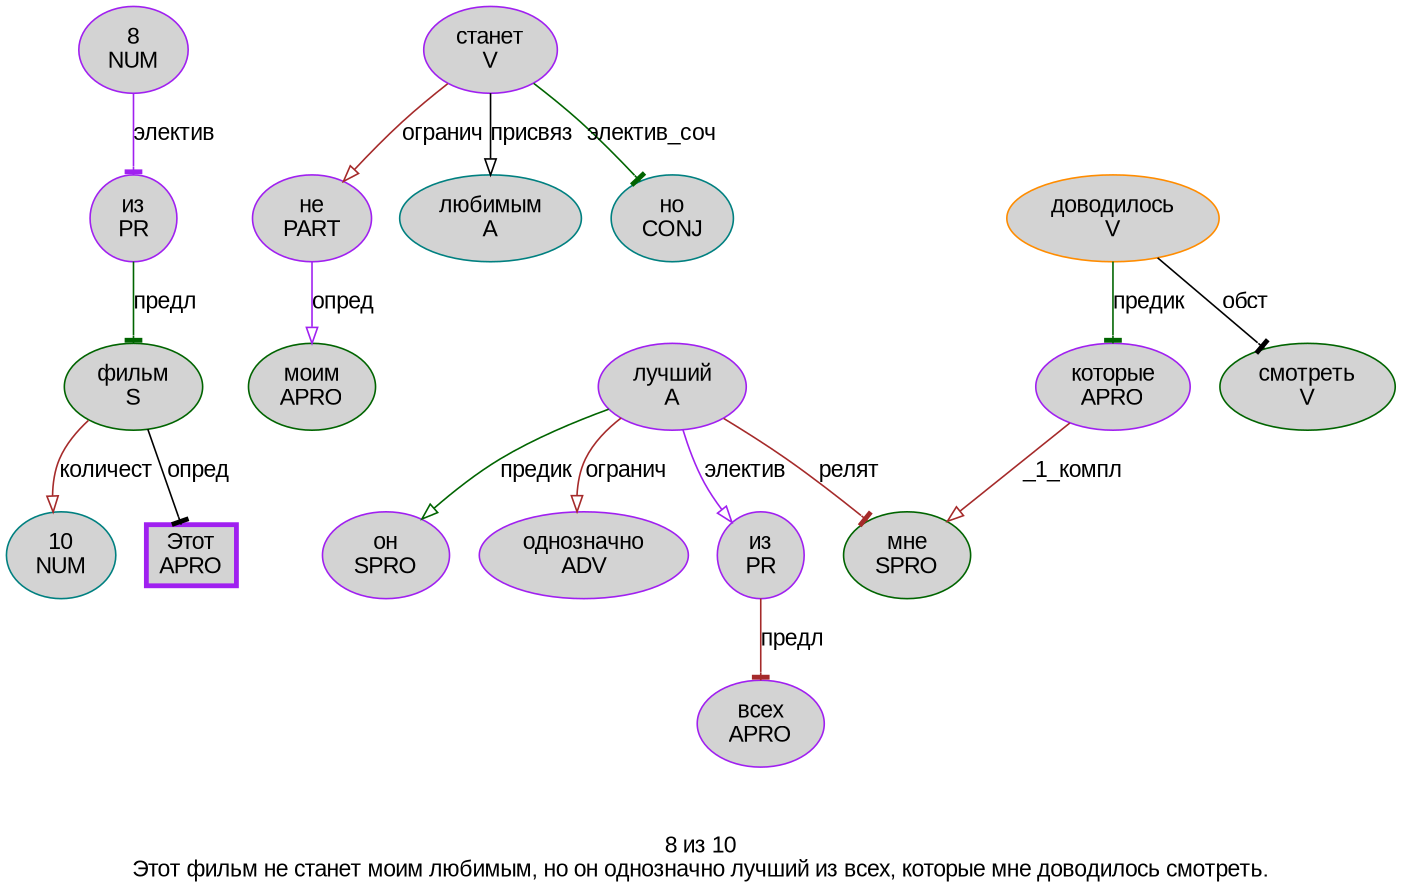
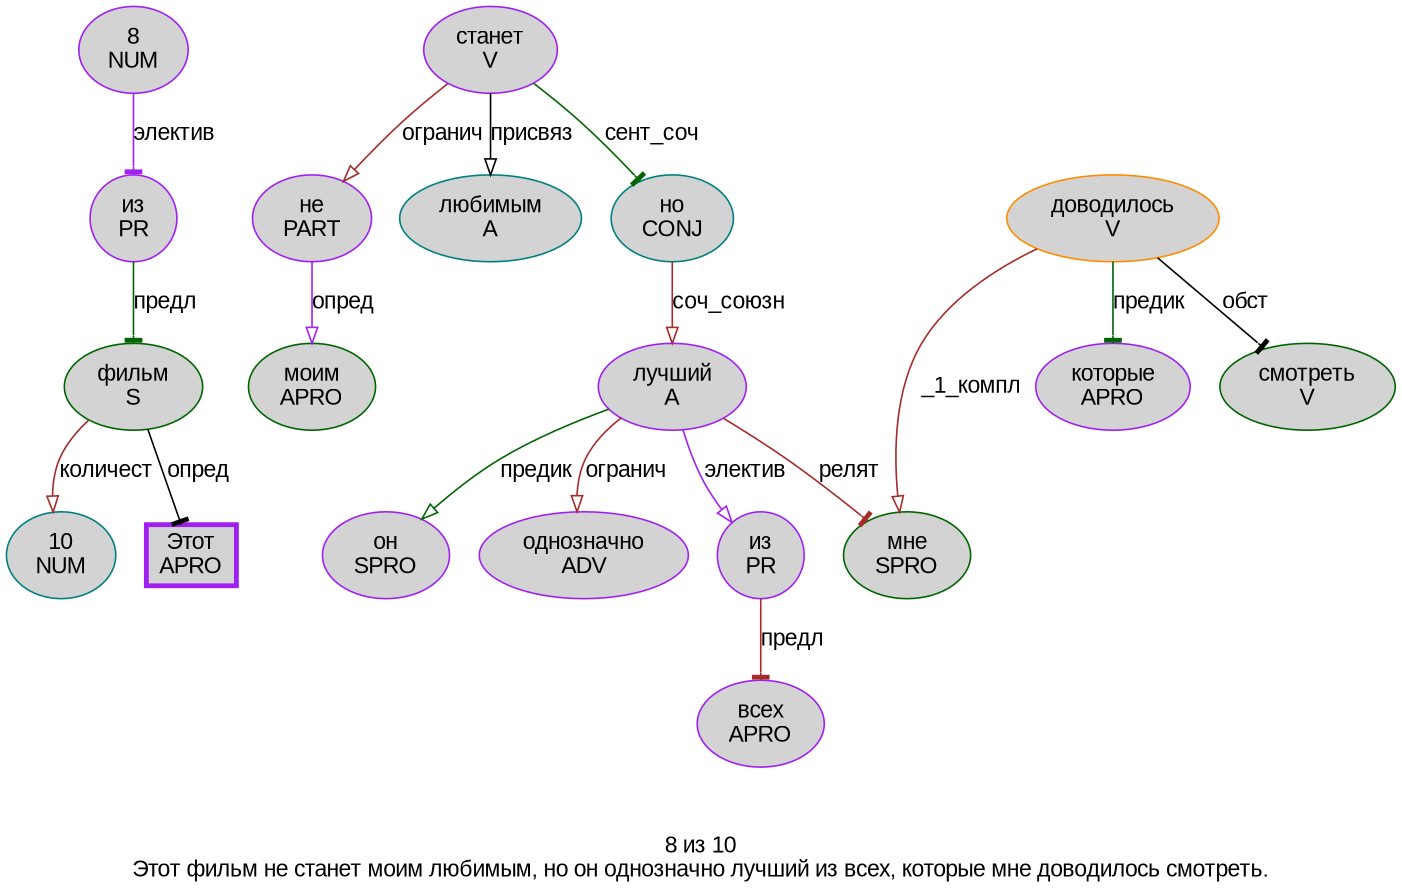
  digraph {
    fontname="Liberation Sans"
    label="8 из 10\nЭтот фильм не станет моим любимым, но он однозначно лучший из всех, которые мне доводилось смотреть."
    node [color=purple fillcolor=lightgray fontname="Liberation Sans" penwidth=1 shape=ellipse style=filled]
    edge [arrowhead=onormal color=brown fontname="Liberation Sans"]
    n1 [label="8\nNUM"]
    n2 [label="из\nPR"]
    n3 [color=darkgreen label="фильм\nS"]
    n4 [color=teal label="10\nNUM"]
    n5 [label="Этот\nAPRO" penwidth=3 shape=box]
    n6 [label="не\nPART"]
    n7 [color=darkgreen label="моим\nAPRO"]
    n8 [label="станет\nV"]
    n9 [color=teal label="любимым\nA"]
    n10 [color=teal label="но\nCONJ"]
    n11 [label="лучший\nA"]
    n12 [label="он\nSPRO"]
    n13 [label="однозначно\nADV"]
    n14 [label="из\nPR"]
    n15 [color=darkgreen label="мне\nSPRO"]
    n16 [label="всех\nAPRO"]
    n17 [color=darkorange label="доводилось\nV"]
    n18 [label="которые\nAPRO"]
    n19 [color=darkgreen label="смотреть\nV"]
    n1 -> n2 [arrowhead=tee color=purple label="электив"]
    n2 -> n3 [arrowhead=tee color=darkgreen label="предл"]
    n3 -> n4 [label="количест"]
    n3 -> n5 [arrowhead=tee color=black label="опред"]
    n6 -> n7 [color=purple label="опред"]
    n8 -> n6 [label="огранич"]
    n8 -> n9 [color=black label="присвяз"]
-   n8 -> n10 [arrowhead=tee color=darkgreen label="электив_соч"]
+   n8 -> n10 [arrowhead=tee color=darkgreen label="сент_соч"]
+   n10 -> n11 [label="соч_союзн"]
    n11 -> n12 [color=darkgreen label="предик"]
    n11 -> n13 [label="огранич"]
    n11 -> n14 [color=purple label="электив"]
    n11 -> n15 [arrowhead=tee label="релят"]
    n14 -> n16 [arrowhead=tee label="предл"]
-   n18 -> n15 [label="_1_компл"]
+   n17 -> n15 [label="_1_компл"]
    n17 -> n18 [arrowhead=tee color=darkgreen label="предик"]
    n17 -> n19 [arrowhead=tee color=black label="обст"]
  }
